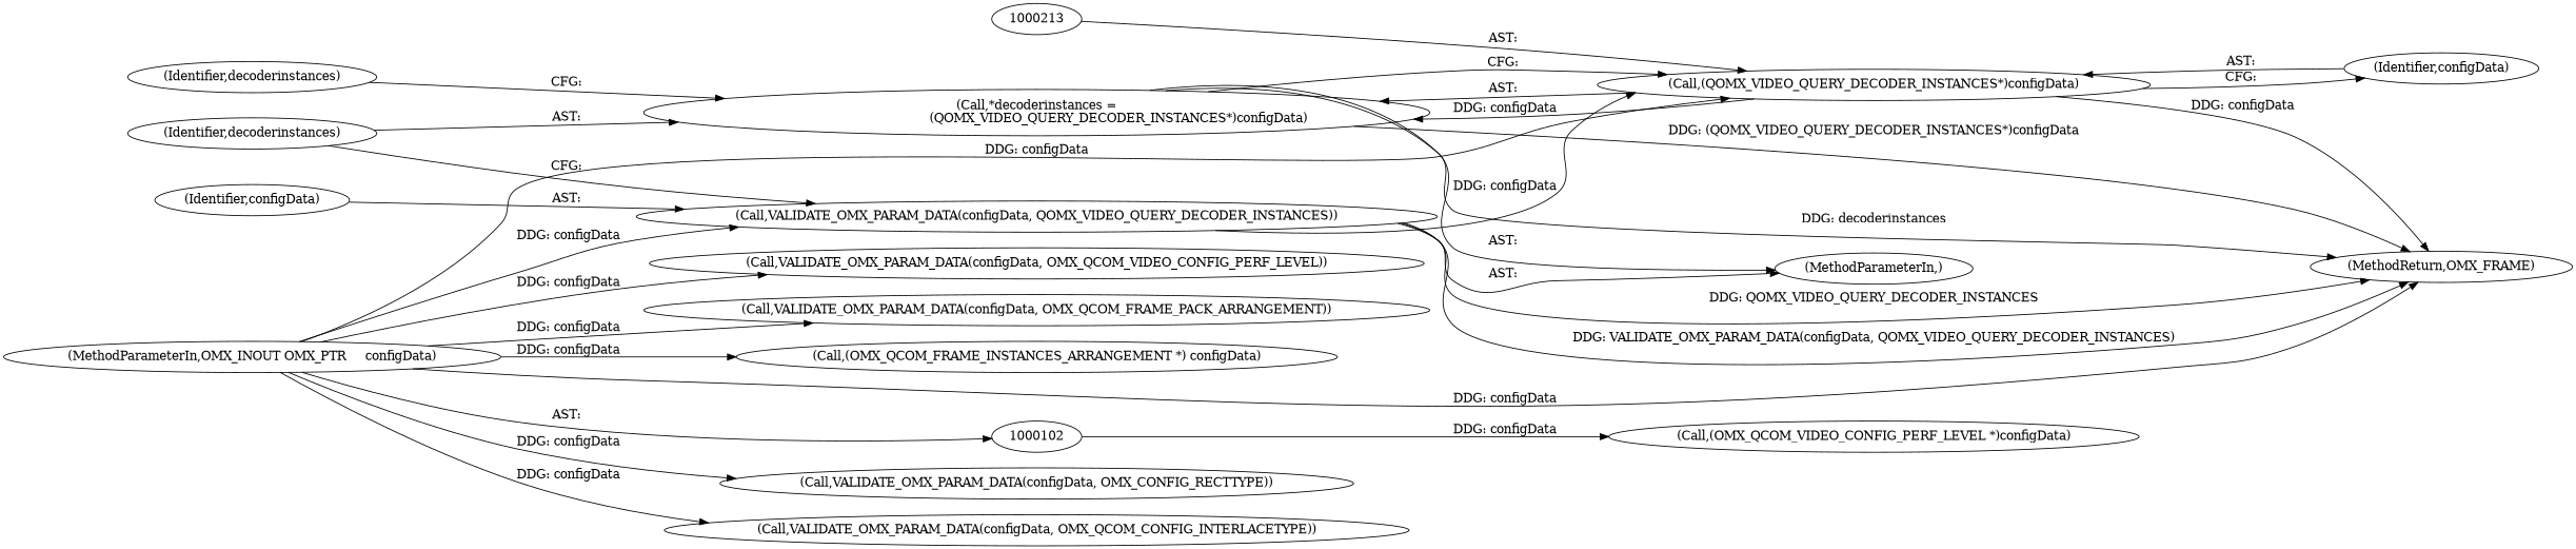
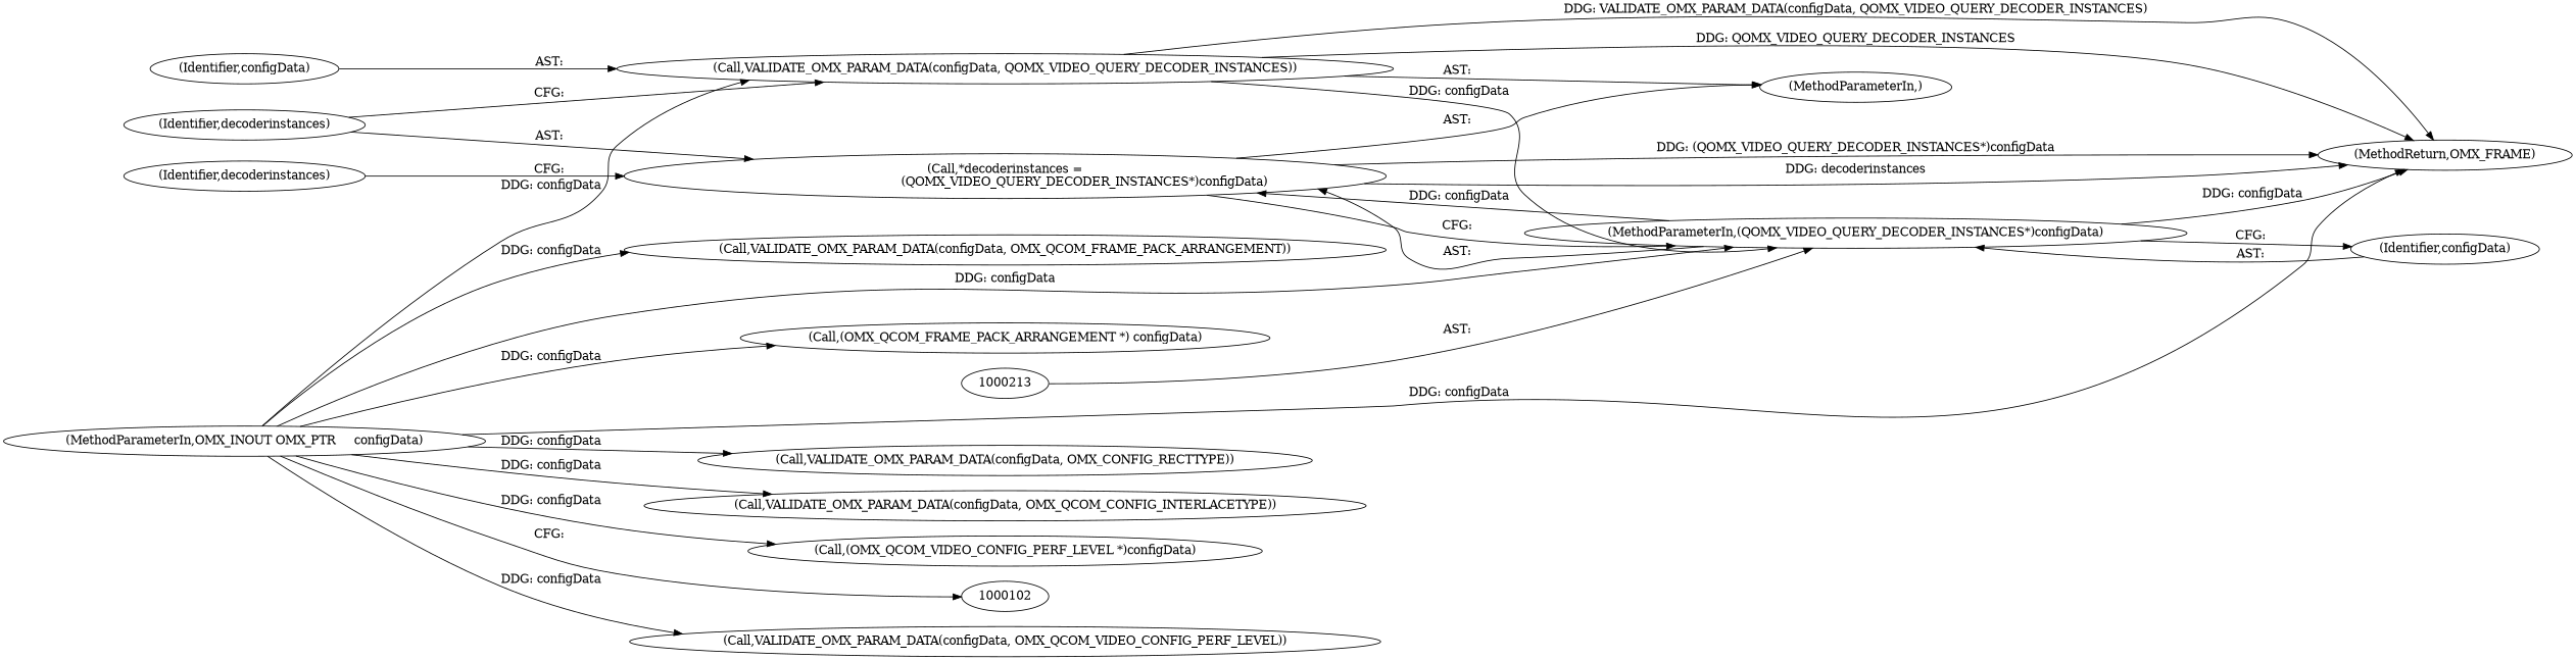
  digraph {
    rankdir=LR
    n1 [label="(Call,*decoderinstances =\n                                          (QOMX_VIDEO_QUERY_DECODER_INSTANCES*)configData)"]
-   n2 [label="(Call,(QOMX_VIDEO_QUERY_DECODER_INSTANCES*)configData)"]
+   n2 [label="(MethodParameterIn,(QOMX_VIDEO_QUERY_DECODER_INSTANCES*)configData)"]
    n3 [label="(MethodParameterIn,)"]
    n4 [label="(MethodReturn,OMX_FRAME)"]
    n5 [label="(Identifier,configData)"]
    n6 [label="(Call,VALIDATE_OMX_PARAM_DATA(configData, QOMX_VIDEO_QUERY_DECODER_INSTANCES))"]
    n7 [label="(MethodParameterIn,OMX_INOUT OMX_PTR     configData)"]
    n8 [label="(Call,VALIDATE_OMX_PARAM_DATA(configData, OMX_CONFIG_RECTTYPE))"]
    n9 [label="(Call,VALIDATE_OMX_PARAM_DATA(configData, OMX_QCOM_CONFIG_INTERLACETYPE))"]
    n10 [label="(Call,(OMX_QCOM_VIDEO_CONFIG_PERF_LEVEL *)configData)"]
    n11 [label="(Call,VALIDATE_OMX_PARAM_DATA(configData, OMX_QCOM_VIDEO_CONFIG_PERF_LEVEL))"]
    n12 [label="(Call,VALIDATE_OMX_PARAM_DATA(configData, OMX_QCOM_FRAME_PACK_ARRANGEMENT))"]
-   n13 [label="(Call,(OMX_QCOM_FRAME_INSTANCES_ARRANGEMENT *) configData)"]
+   n13 [label="(Call,(OMX_QCOM_FRAME_PACK_ARRANGEMENT *) configData)"]
    1000102
    n15 [label="(Identifier,decoderinstances)"]
    n16 [label="(Identifier,decoderinstances)"]
    n17 [label="(Identifier,configData)"]
    1000213
    n1 -> n2 [label="CFG: "]
    n1 -> n3 [label="AST: "]
    n1 -> n4 [label="DDG: (QOMX_VIDEO_QUERY_DECODER_INSTANCES*)configData"]
    n1 -> n4 [label="DDG: decoderinstances"]
    n2 -> n1 [label="AST: "]
    n2 -> n1 [label="DDG: configData"]
    n2 -> n4 [label="DDG: configData"]
    n2 -> n5 [label="CFG: "]
    n5 -> n2 [label="AST: "]
    n6 -> n2 [label="DDG: configData"]
    n6 -> n3 [label="AST: "]
    n6 -> n4 [label="DDG: VALIDATE_OMX_PARAM_DATA(configData, QOMX_VIDEO_QUERY_DECODER_INSTANCES)"]
    n6 -> n4 [label="DDG: QOMX_VIDEO_QUERY_DECODER_INSTANCES"]
    n7 -> n2 [label="DDG: configData"]
    n7 -> n4 [label="DDG: configData"]
    n7 -> n6 [label="DDG: configData"]
    n7 -> n8 [label="DDG: configData"]
    n7 -> n9 [label="DDG: configData"]
-   1000102 -> n10 [label="DDG: configData"]
+   n7 -> n10 [label="DDG: configData"]
    n7 -> n11 [label="DDG: configData"]
    n7 -> n12 [label="DDG: configData"]
    n7 -> n13 [label="DDG: configData"]
-   n7 -> 1000102 [label="AST: "]
+   n7 -> 1000102 [label="CFG: "]
    n15 -> n1 [label="AST: "]
    n15 -> n6 [label="CFG: "]
    n16 -> n1 [label="CFG: "]
    n17 -> n6 [label="AST: "]
    1000213 -> n2 [label="AST: "]
  }
